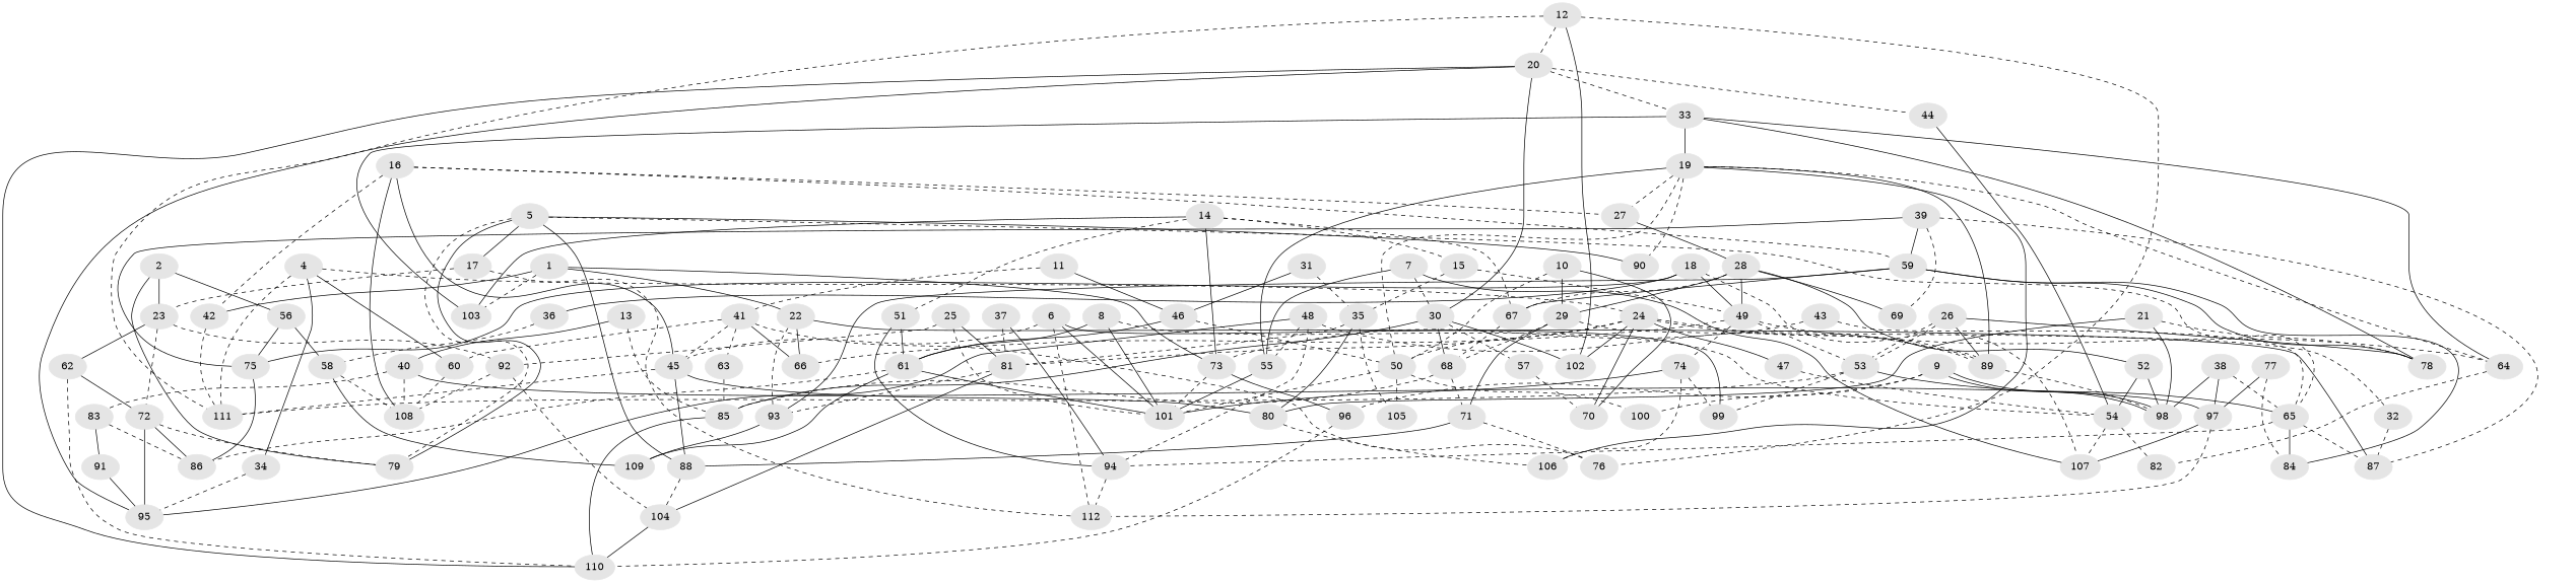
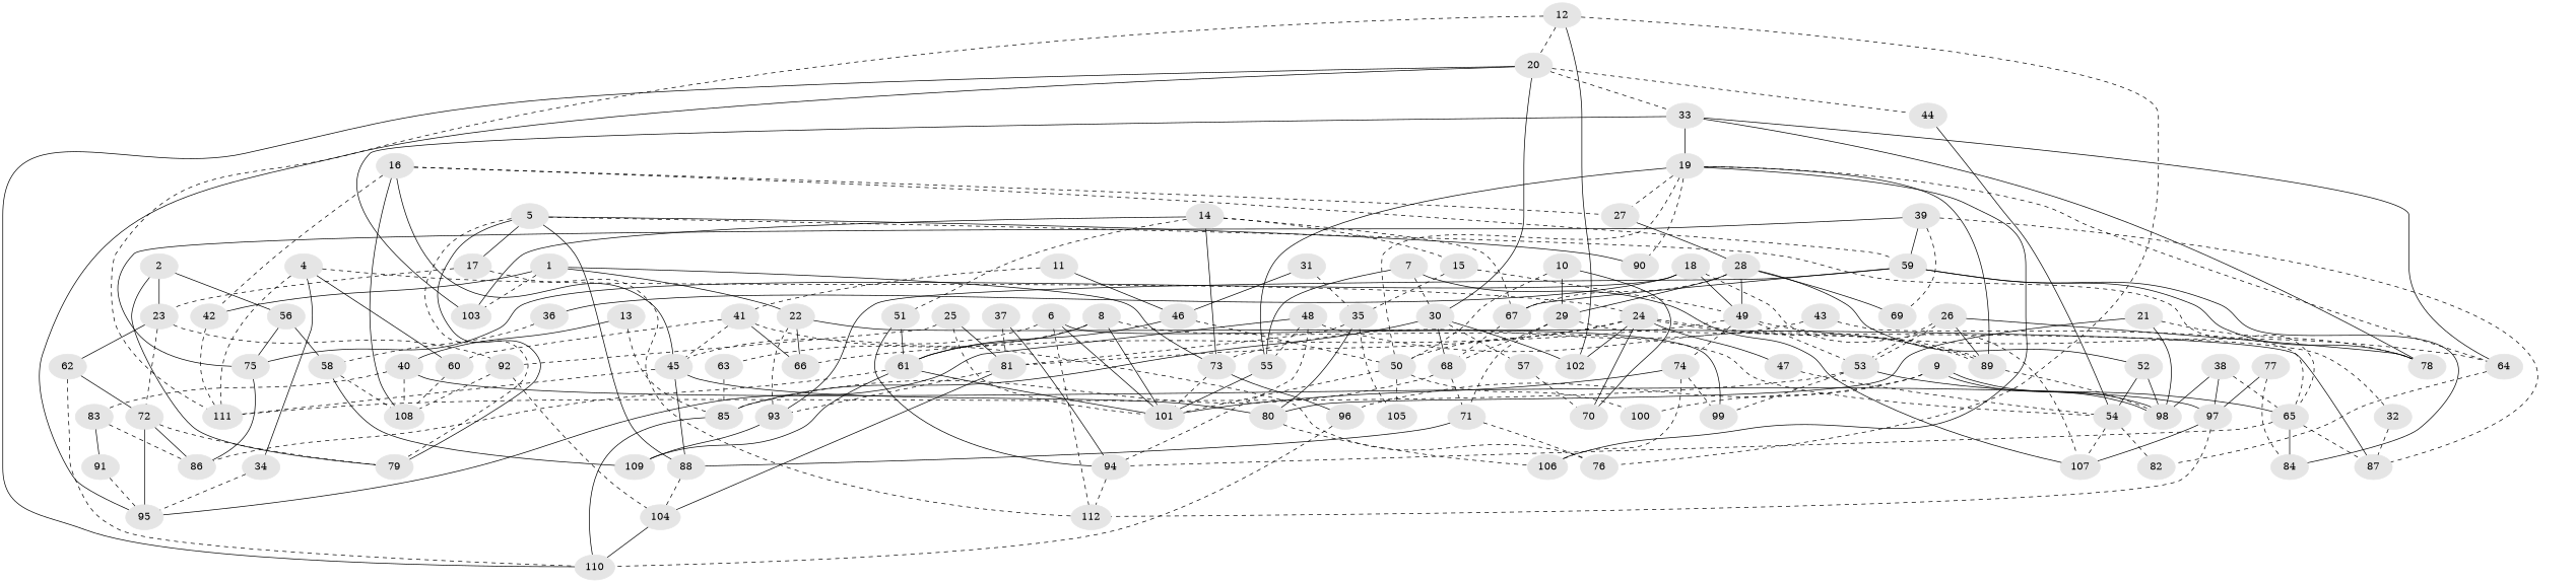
  graph {
    node [color=gray90 style=filled]
    edge [style=dashed]
    1
    22
    42
    73
    103
    66
    87
    93
    111
    101
    96
    2
    23
    56
    79
    62
    72
    92
    75
    58
    4
    24
    34
    60
    50
    70
    102
    89
    47
    81
    95
    108
    5
    17
    65
    88
    90
    112
    94
    84
    104
    6
    45
    99
    80
    7
    30
    55
    107
    85
    68
    57
    8
    54
    61
    63
    82
    109
    86
    9
    98
    100
    110
    10
    29
    19
    27
    64
    106
    32
    71
    105
    11
    41
    46
    76
    12
    20
    33
    44
    13
    40
    97
    83
    14
    15
    51
    67
    35
    49
    53
    74
    16
    59
    28
    78
    18
    36
    21
    25
    26
    52
    69
    31
    37
    38
    39
    91
    43
    48
    77
    1 -- 22 [style=solid]
    1 -- 42 [style=solid]
    1 -- 73 [style=solid]
    1 -- 103
    22 -- 66 [style=solid]
    22 -- 87 [style=solid]
    22 -- 93
    42 -- 111
    73 -- 101
    73 -- 96 [style=solid]
    93 -- 109 [style=solid]
    96 -- 110
    2 -- 23 [style=solid]
    2 -- 56 [style=solid]
    2 -- 79 [style=solid]
    23 -- 62 [style=solid]
    23 -- 72
    23 -- 92
    56 -- 75 [style=solid]
    56 -- 58 [style=solid]
    62 -- 72 [style=solid]
    62 -- 110
    72 -- 79
    72 -- 95 [style=solid]
    72 -- 86 [style=solid]
    92 -- 108
    92 -- 104
    75 -- 86 [style=solid]
    58 -- 108
    58 -- 109 [style=solid]
    4 -- 111
    4 -- 24
    4 -- 34 [style=solid]
    4 -- 60 [style=solid]
    24 -- 50
    24 -- 70 [style=solid]
    24 -- 102 [style=solid]
    24 -- 89
    24 -- 89
    24 -- 47 [style=solid]
    24 -- 81
    34 -- 95
    60 -- 108
    50 -- 101
    50 -- 100
    50 -- 105
    89 -- 98
    47 -- 54
    81 -- 93
    81 -- 104 [style=solid]
    5 -- 79
    5 -- 79 [style=solid]
    5 -- 17 [style=solid]
    5 -- 65
    5 -- 88 [style=solid]
    5 -- 90 [style=solid]
    17 -- 23
    17 -- 112
    65 -- 87
    65 -- 94
    65 -- 84 [style=solid]
    88 -- 104
    94 -- 112
    104 -- 110 [style=solid]
    6 -- 101 [style=solid]
    6 -- 112
    6 -- 45
    6 -- 99 [style=solid]
    45 -- 111
    45 -- 88 [style=solid]
    45 -- 80 [style=solid]
    80 -- 106
    7 -- 30
    7 -- 55 [style=solid]
    7 -- 107 [style=solid]
    30 -- 102 [style=solid]
    30 -- 85 [style=solid]
    30 -- 68 [style=solid]
    30 -- 57
    55 -- 101 [style=solid]
    85 -- 110 [style=solid]
    68 -- 85
    68 -- 71
    57 -- 70
    8 -- 101 [style=solid]
    8 -- 54
    8 -- 61 [style=solid]
-   41 -- 63
+   8 -- 63
    54 -- 107
    54 -- 82
    61 -- 101 [style=solid]
    61 -- 109 [style=solid]
    61 -- 86
    63 -- 85
    9 -- 96
    9 -- 98 [style=solid]
    9 -- 98 [style=solid]
    9 -- 100
    10 -- 50
    10 -- 70 [style=solid]
    10 -- 29 [style=solid]
    29 -- 68
    29 -- 32
-   29 -- 71 [style=solid]
+   29 -- 71
    19 -- 50
    19 -- 89 [style=solid]
    19 -- 90
    19 -- 55 [style=solid]
    19 -- 27
    19 -- 64
    19 -- 106 [style=solid]
    27 -- 28 [style=solid]
    64 -- 82
    32 -- 87
    71 -- 88 [style=solid]
    71 -- 76
    11 -- 41
    11 -- 46 [style=solid]
    41 -- 66 [style=solid]
    41 -- 60
    41 -- 45
    41 -- 76
    46 -- 50
    46 -- 61 [style=solid]
    12 -- 111
    12 -- 102 [style=solid]
    12 -- 76
    12 -- 20
    20 -- 95 [style=solid]
    20 -- 30 [style=solid]
    20 -- 110 [style=solid]
    20 -- 33
    20 -- 44
    33 -- 103 [style=solid]
    33 -- 19 [style=solid]
    33 -- 64 [style=solid]
    33 -- 78 [style=solid]
    44 -- 54 [style=solid]
    13 -- 85
    13 -- 40 [style=solid]
    40 -- 108
    40 -- 97 [style=solid]
    40 -- 83
    97 -- 112
    97 -- 107 [style=solid]
    83 -- 86
    83 -- 91 [style=solid]
    14 -- 73 [style=solid]
    14 -- 103 [style=solid]
    14 -- 15
    14 -- 51
    14 -- 67
    15 -- 35
    15 -- 49
    51 -- 94 [style=solid]
    51 -- 61 [style=solid]
    67 -- 68
    35 -- 81
    35 -- 80 [style=solid]
    35 -- 105
    49 -- 66
    49 -- 64
    49 -- 53
    49 -- 74
    53 -- 111
    53 -- 65 [style=solid]
    53 -- 99
    74 -- 101 [style=solid]
    74 -- 99
    74 -- 106
    16 -- 42
    16 -- 108 [style=solid]
    16 -- 45 [style=solid]
    16 -- 27
    16 -- 59
    59 -- 93 [style=solid]
    59 -- 84 [style=solid]
    59 -- 67 [style=solid]
    59 -- 78 [style=solid]
    28 -- 29 [style=solid]
    28 -- 67
    28 -- 49 [style=solid]
    28 -- 52 [style=solid]
    28 -- 69 [style=solid]
    18 -- 75 [style=solid]
    18 -- 107
    18 -- 49 [style=solid]
    18 -- 36 [style=solid]
    36 -- 58
    21 -- 80 [style=solid]
    21 -- 98 [style=solid]
    21 -- 78
    25 -- 101
    25 -- 92
    25 -- 81 [style=solid]
    26 -- 89 [style=solid]
    26 -- 53
    26 -- 53
    26 -- 78 [style=solid]
    52 -- 54 [style=solid]
    52 -- 98 [style=solid]
    31 -- 46 [style=solid]
    31 -- 35
    37 -- 81
    37 -- 94 [style=solid]
    38 -- 65
    38 -- 98 [style=solid]
    38 -- 97 [style=solid]
    39 -- 87
    39 -- 75 [style=solid]
    39 -- 59 [style=solid]
    39 -- 69
-   91 -- 95 [style=solid]
+   91 -- 95
    43 -- 73
    43 -- 65
    48 -- 89
    48 -- 95 [style=solid]
    48 -- 94
    48 -- 55
    77 -- 84
    77 -- 97 [style=solid]
  }
